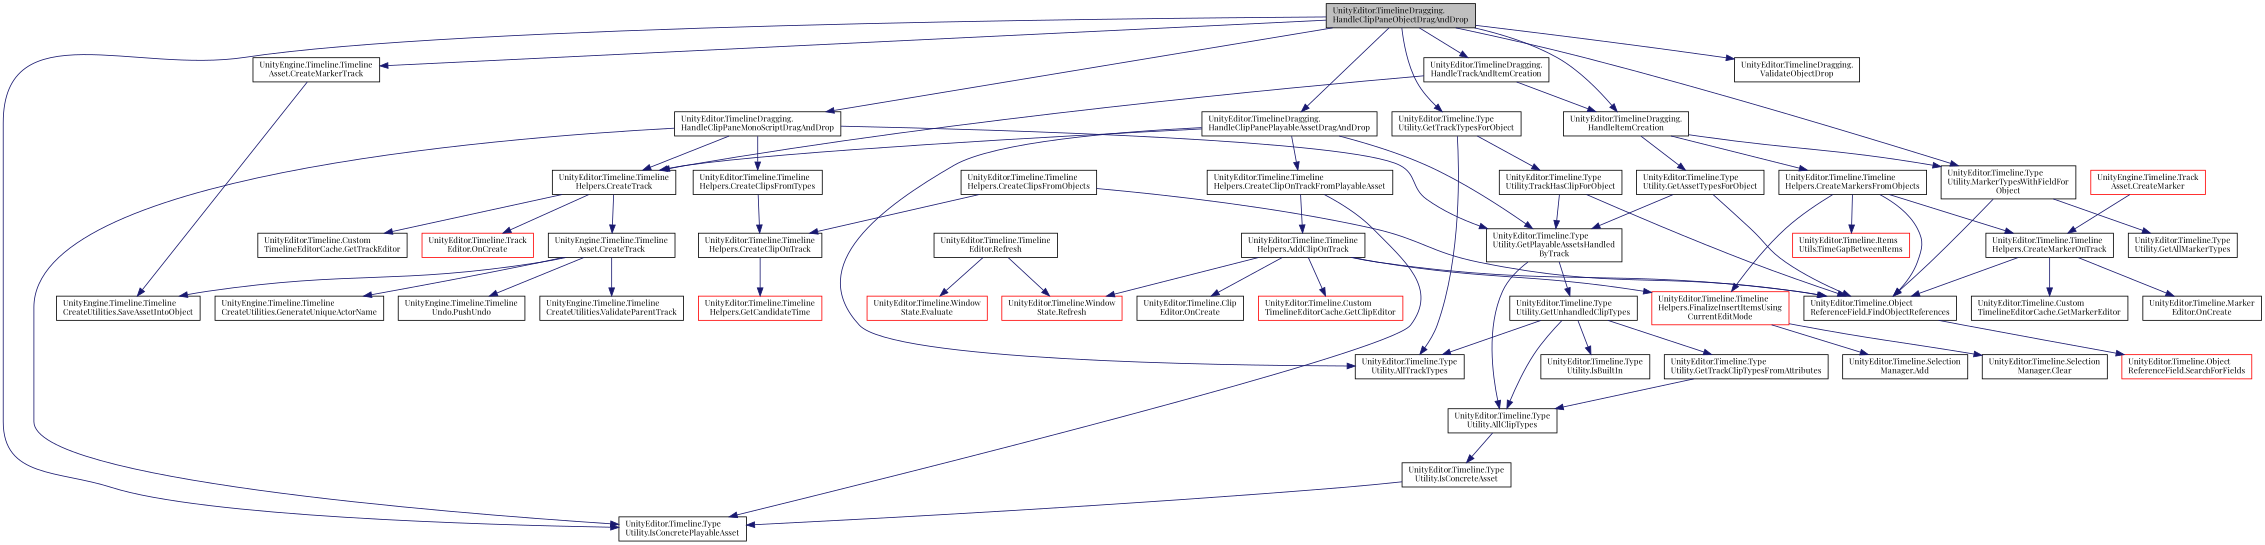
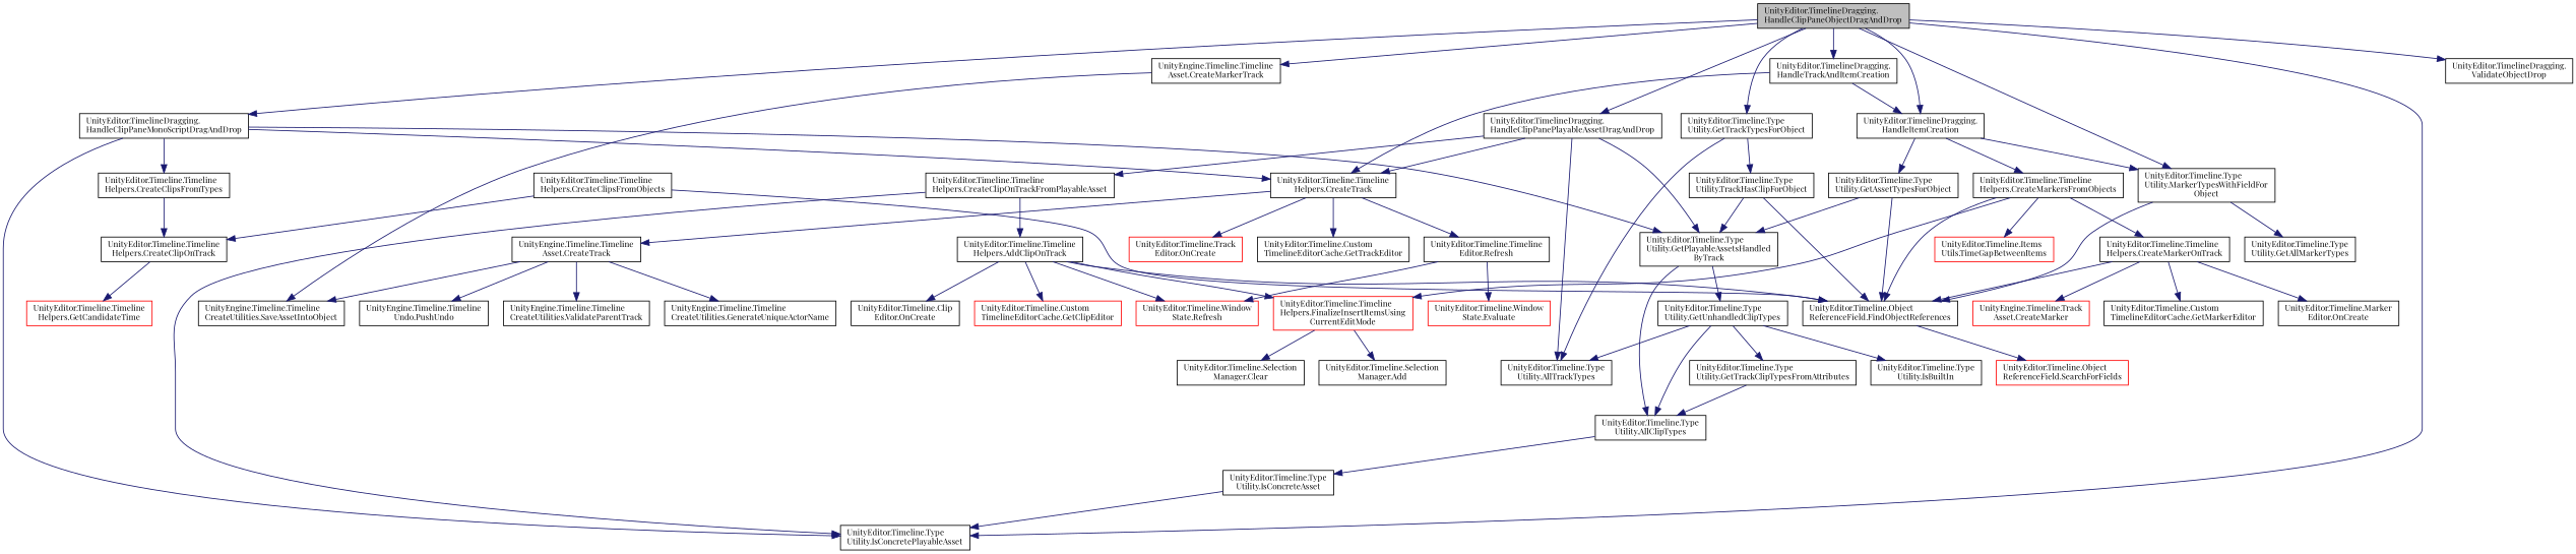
  digraph {
    fontname="Playfair Display"
    rankdir=TB
    node [color=black fillcolor=white fontname="Playfair Display" fontsize=10 shape=record style=filled]
    edge [color=midnightblue fontname="Playfair Display" fontsize=10 labelfontname=Helvetica labelfontsize=10 style=solid]
    n1 [fillcolor=grey75 fontcolor=black height=0.2 label="UnityEditor.TimelineDragging.\lHandleClipPaneObjectDragAndDrop" width=0.4]
    n2 [height=0.2 label="UnityEngine.Timeline.Timeline\lAsset.CreateMarkerTrack" width=0.4]
    n3 [height=0.2 label="UnityEditor.Timeline.Type\lUtility.GetTrackTypesForObject" width=0.4]
    n4 [height=0.2 label="UnityEditor.TimelineDragging.\lHandleClipPaneMonoScriptDragAndDrop" width=0.4]
    n5 [height=0.2 label="UnityEditor.Timeline.Type\lUtility.IsConcretePlayableAsset" width=0.4]
    n6 [height=0.2 label="UnityEditor.TimelineDragging.\lHandleClipPanePlayableAssetDragAndDrop" width=0.4]
    n7 [height=0.2 label="UnityEditor.TimelineDragging.\lHandleItemCreation" width=0.4]
    n8 [height=0.2 label="UnityEditor.Timeline.Type\lUtility.MarkerTypesWithFieldFor\lObject" width=0.4]
    n9 [height=0.2 label="UnityEditor.TimelineDragging.\lHandleTrackAndItemCreation" width=0.4]
    n10 [height=0.2 label="UnityEditor.TimelineDragging.\lValidateObjectDrop" width=0.4]
    n11 [height=0.2 label="UnityEngine.Timeline.Timeline\lCreateUtilities.SaveAssetIntoObject" width=0.4]
    n12 [height=0.2 label="UnityEditor.Timeline.Type\lUtility.AllTrackTypes" width=0.4]
    n13 [height=0.2 label="UnityEditor.Timeline.Type\lUtility.TrackHasClipForObject" width=0.4]
    n14 [height=0.2 label="UnityEditor.Timeline.Type\lUtility.GetPlayableAssetsHandled\lByTrack" width=0.4]
    n15 [height=0.2 label="UnityEditor.Timeline.Timeline\lHelpers.CreateClipsFromTypes" width=0.4]
    n16 [height=0.2 label="UnityEditor.Timeline.Timeline\lHelpers.CreateTrack" width=0.4]
    n17 [height=0.2 label="UnityEditor.Timeline.Timeline\lHelpers.CreateClipOnTrackFromPlayableAsset" width=0.4]
    n18 [height=0.2 label="UnityEditor.Timeline.Timeline\lHelpers.CreateMarkersFromObjects" width=0.4]
    n19 [height=0.2 label="UnityEditor.Timeline.Type\lUtility.GetAssetTypesForObject" width=0.4]
    n20 [height=0.2 label="UnityEditor.Timeline.Object\lReferenceField.FindObjectReferences" width=0.4]
    n21 [height=0.2 label="UnityEditor.Timeline.Type\lUtility.GetAllMarkerTypes" width=0.4]
    n22 [color=red height=0.2 label="UnityEditor.Timeline.Object\lReferenceField.SearchForFields" width=0.4]
    n23 [height=0.2 label="UnityEditor.Timeline.Type\lUtility.AllClipTypes" width=0.4]
    n24 [height=0.2 label="UnityEditor.Timeline.Type\lUtility.GetUnhandledClipTypes" width=0.4]
    n25 [height=0.2 label="UnityEditor.Timeline.Type\lUtility.IsConcreteAsset" width=0.4]
    n26 [height=0.2 label="UnityEditor.Timeline.Type\lUtility.GetTrackClipTypesFromAttributes" width=0.4]
    n27 [height=0.2 label="UnityEditor.Timeline.Type\lUtility.IsBuiltIn" width=0.4]
    n28 [height=0.2 label="UnityEditor.Timeline.Timeline\lHelpers.CreateClipOnTrack" width=0.4]
    n29 [height=0.2 label="UnityEngine.Timeline.Timeline\lAsset.CreateTrack" width=0.4]
    n30 [height=0.2 label="UnityEditor.Timeline.Custom\lTimelineEditorCache.GetTrackEditor" width=0.4]
    n31 [color=red height=0.2 label="UnityEditor.Timeline.Track\lEditor.OnCreate" width=0.4]
    n32 [height=0.2 label="UnityEditor.Timeline.Timeline\lEditor.Refresh" width=0.4]
    n33 [color=red height=0.2 label="UnityEditor.Timeline.Timeline\lHelpers.GetCandidateTime" width=0.4]
    n34 [height=0.2 label="UnityEngine.Timeline.Timeline\lCreateUtilities.GenerateUniqueActorName" width=0.4]
    n35 [height=0.2 label="UnityEngine.Timeline.Timeline\lUndo.PushUndo" width=0.4]
    n36 [height=0.2 label="UnityEngine.Timeline.Timeline\lCreateUtilities.ValidateParentTrack" width=0.4]
    n37 [color=red height=0.2 label="UnityEditor.Timeline.Window\lState.Evaluate" width=0.4]
    n38 [color=red height=0.2 label="UnityEditor.Timeline.Window\lState.Refresh" width=0.4]
    n39 [height=0.2 label="UnityEditor.Timeline.Timeline\lHelpers.AddClipOnTrack" width=0.4]
    n40 [color=red height=0.2 label="UnityEditor.Timeline.Timeline\lHelpers.FinalizeInsertItemsUsing\lCurrentEditMode" width=0.4]
    n41 [color=red height=0.2 label="UnityEditor.Timeline.Custom\lTimelineEditorCache.GetClipEditor" width=0.4]
    n42 [height=0.2 label="UnityEditor.Timeline.Clip\lEditor.OnCreate" width=0.4]
    n43 [height=0.2 label="UnityEditor.Timeline.Selection\lManager.Add" width=0.4]
    n44 [height=0.2 label="UnityEditor.Timeline.Selection\lManager.Clear" width=0.4]
    n45 [height=0.2 label="UnityEditor.Timeline.Timeline\lHelpers.CreateClipsFromObjects" width=0.4]
    n46 [height=0.2 label="UnityEditor.Timeline.Timeline\lHelpers.CreateMarkerOnTrack" width=0.4]
    n47 [color=red height=0.2 label="UnityEditor.Timeline.Items\lUtils.TimeGapBetweenItems" width=0.4]
    n48 [color=red height=0.2 label="UnityEngine.Timeline.Track\lAsset.CreateMarker" width=0.4]
    n49 [height=0.2 label="UnityEditor.Timeline.Custom\lTimelineEditorCache.GetMarkerEditor" width=0.4]
    n50 [height=0.2 label="UnityEditor.Timeline.Marker\lEditor.OnCreate" width=0.4]
    n1 -> n2
    n1 -> n3
    n1 -> n4
    n1 -> n5
    n1 -> n6
    n1 -> n7
    n1 -> n8
    n1 -> n9
    n1 -> n10
    n2 -> n11
    n3 -> n12
    n3 -> n13
    n4 -> n5
    n4 -> n14
    n4 -> n15
    n4 -> n16
    n6 -> n12
    n6 -> n14
    n6 -> n16
    n6 -> n17
    n7 -> n8
    n7 -> n18
    n7 -> n19
    n8 -> n20
    n8 -> n21
    n9 -> n7
    n9 -> n16
    n13 -> n14
    n13 -> n20
    n14 -> n23
    n14 -> n24
    n15 -> n28
    n16 -> n29
    n16 -> n30
    n16 -> n31
+   n16 -> n32
    n17 -> n5
    n17 -> n39
    n18 -> n20
    n18 -> n40
    n18 -> n46
    n18 -> n47
    n19 -> n14
    n19 -> n20
    n20 -> n22
    n23 -> n25
    n24 -> n12
    n24 -> n23
    n24 -> n26
    n24 -> n27
    n25 -> n5
    n26 -> n23
    n28 -> n33
    n29 -> n11
    n29 -> n34
    n29 -> n35
    n29 -> n36
    n32 -> n37
    n32 -> n38
    n39 -> n20
    n39 -> n38
    n39 -> n40
    n39 -> n41
    n39 -> n42
    n40 -> n43
    n40 -> n44
    n45 -> n20
    n45 -> n28
    n46 -> n20
-   n48 -> n46
+   n46 -> n48
    n46 -> n49
    n46 -> n50
  }
